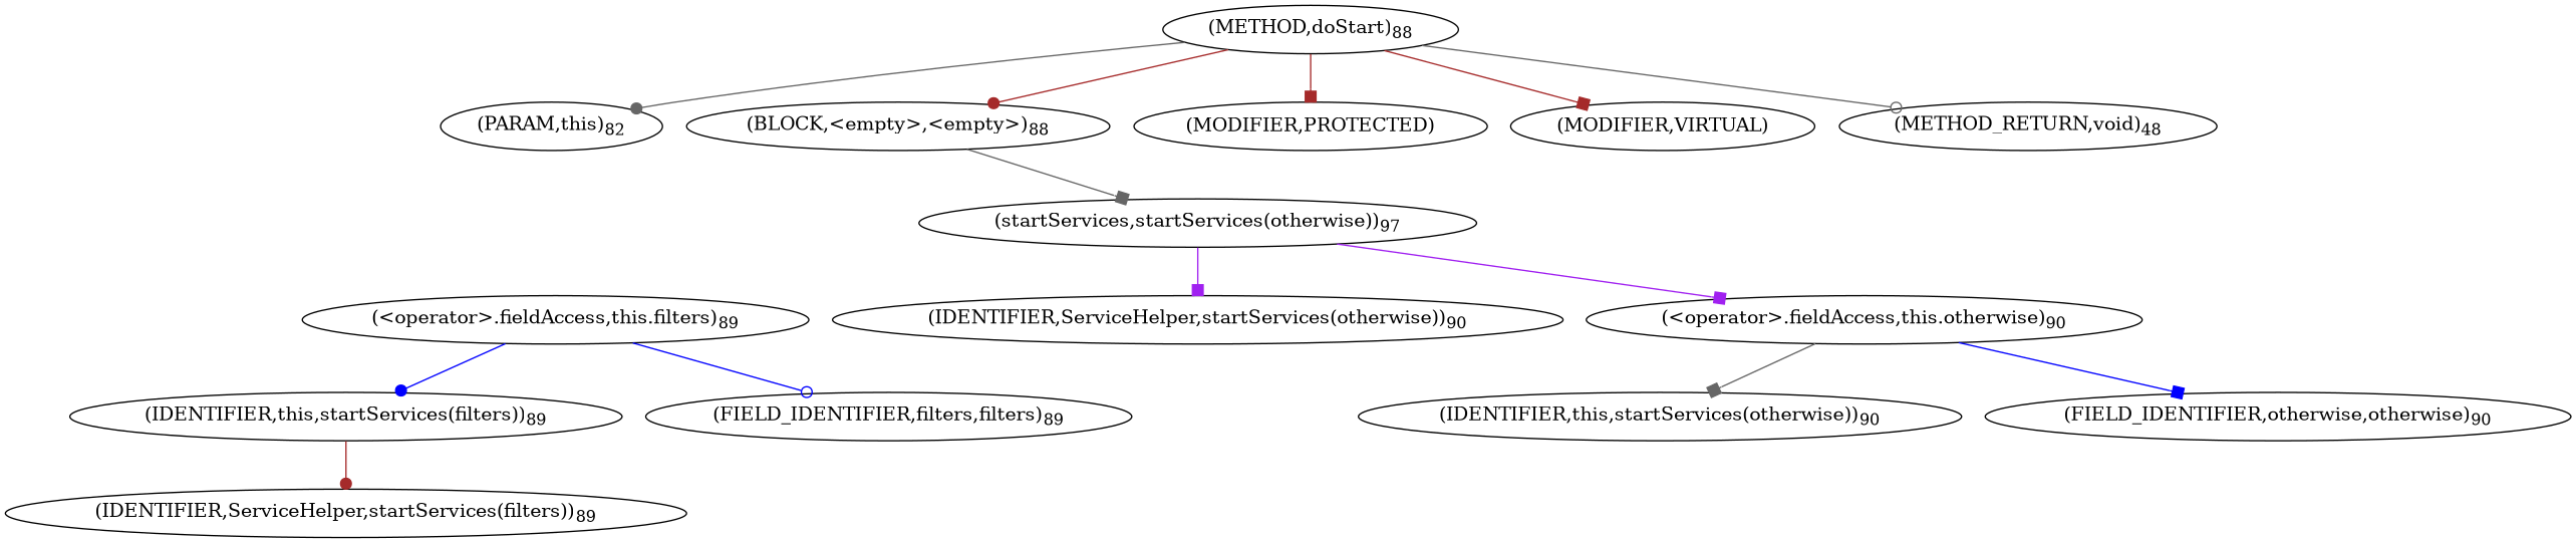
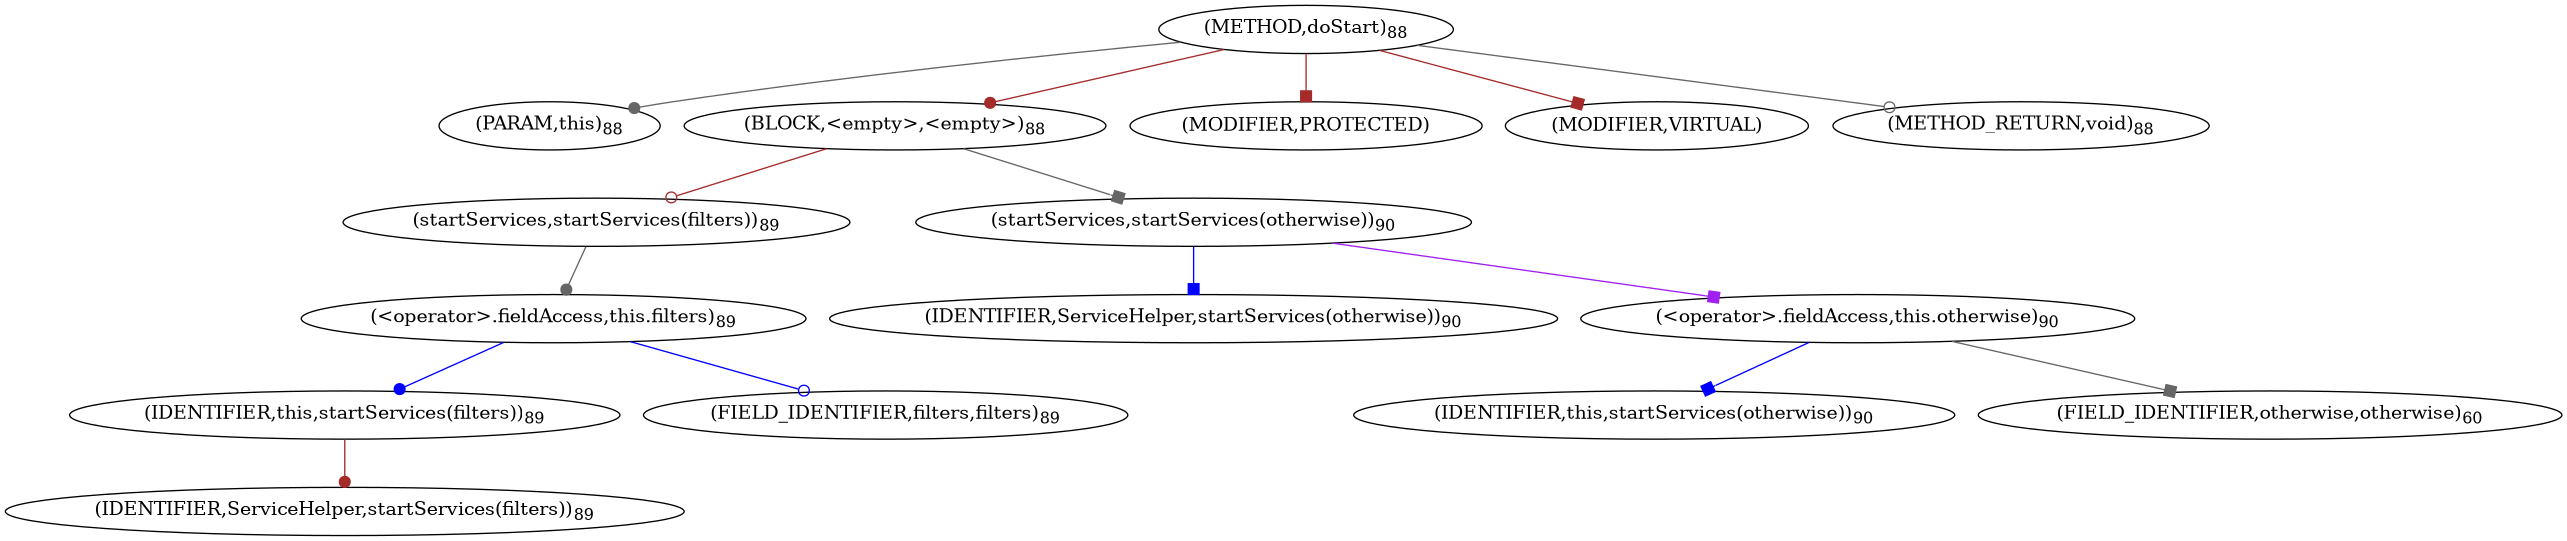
  digraph {
    edge [arrowhead=box color=gray40]
    n1 [label=<(METHOD,doStart)<SUB>88</SUB>>]
-   n2 [label=<(PARAM,this)<SUB>82</SUB>>]
+   n2 [label=<(PARAM,this)<SUB>88</SUB>>]
    n3 [label=<(BLOCK,&lt;empty&gt;,&lt;empty&gt;)<SUB>88</SUB>>]
    n4 [label=<(MODIFIER,PROTECTED)>]
    n5 [label=<(MODIFIER,VIRTUAL)>]
-   n6 [label=<(METHOD_RETURN,void)<SUB>48</SUB>>]
-   n8 [label=<(startServices,startServices(otherwise))<SUB>97</SUB>>]
+   n6 [label=<(METHOD_RETURN,void)<SUB>88</SUB>>]
+   n7 [label=<(startServices,startServices(filters))<SUB>89</SUB>>]
+   n8 [label=<(startServices,startServices(otherwise))<SUB>90</SUB>>]
    n9 [label=<(&lt;operator&gt;.fieldAccess,this.filters)<SUB>89</SUB>>]
    n10 [label=<(IDENTIFIER,ServiceHelper,startServices(otherwise))<SUB>90</SUB>>]
    n11 [label=<(&lt;operator&gt;.fieldAccess,this.otherwise)<SUB>90</SUB>>]
    n12 [label=<(IDENTIFIER,ServiceHelper,startServices(filters))<SUB>89</SUB>>]
    n13 [label=<(IDENTIFIER,this,startServices(filters))<SUB>89</SUB>>]
    n14 [label=<(FIELD_IDENTIFIER,filters,filters)<SUB>89</SUB>>]
    n15 [label=<(IDENTIFIER,this,startServices(otherwise))<SUB>90</SUB>>]
-   n16 [label=<(FIELD_IDENTIFIER,otherwise,otherwise)<SUB>90</SUB>>]
+   n16 [label=<(FIELD_IDENTIFIER,otherwise,otherwise)<SUB>60</SUB>>]
    n1 -> n2 [arrowhead=dot]
    n1 -> n3 [arrowhead=dot color=brown]
    n1 -> n4 [color=brown]
    n1 -> n5 [color=brown]
    n1 -> n6 [arrowhead=odot]
+   n3 -> n7 [arrowhead=odot color=brown]
    n3 -> n8
-   n8 -> n10 [color=purple]
+   n7 -> n9 [arrowhead=dot]
+   n8 -> n10 [color=blue]
    n8 -> n11 [color=purple]
    n9 -> n13 [arrowhead=dot color=blue]
    n9 -> n14 [arrowhead=odot color=blue]
-   n11 -> n15
-   n11 -> n16 [color=blue]
+   n11 -> n15 [color=blue]
+   n11 -> n16
    n13 -> n12 [arrowhead=dot color=brown]
  }
